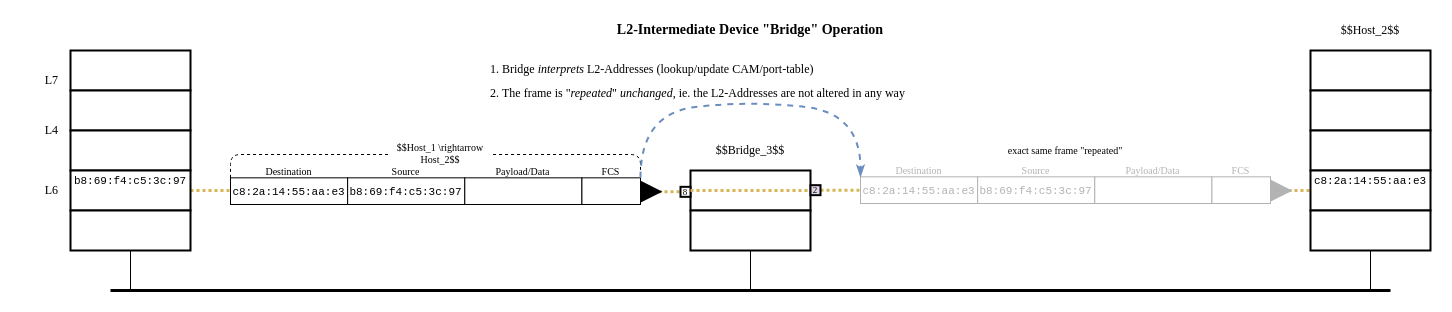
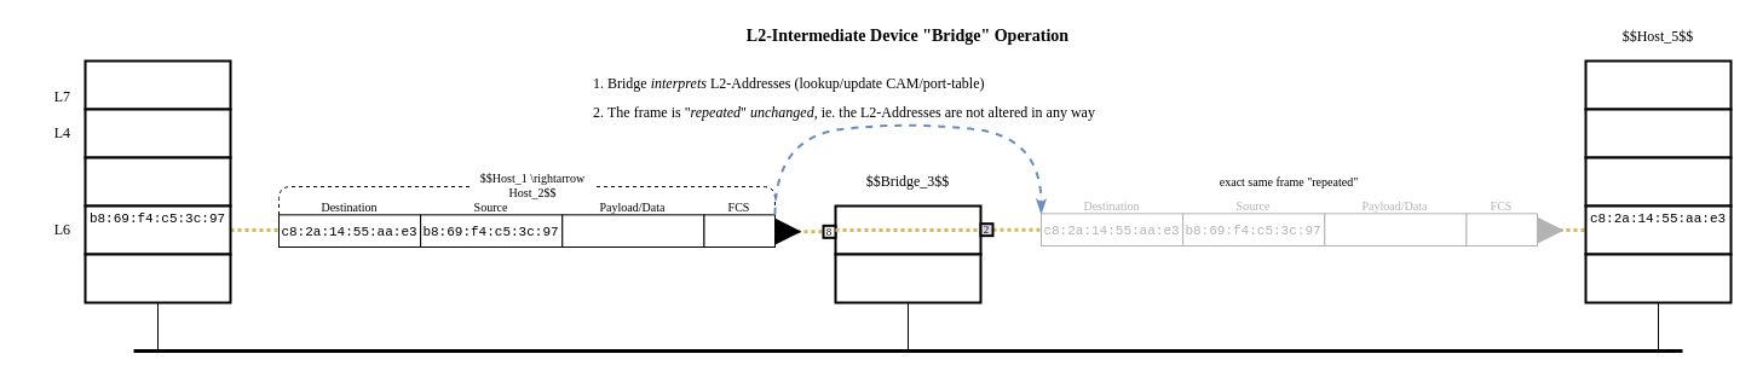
  <mxCell id="0" />
  <mxCell id="1" parent="0" />
  <mxCell id="2" value="" style="endArrow=none;dashed=1;html=1;strokeWidth=3;exitX=1;exitY=0.5;exitDx=0;exitDy=0;entryX=0;entryY=0.5;entryDx=0;entryDy=0;fillColor=#fff2cc;strokeColor=#d6b656;dashPattern=1 1;" parent="1" source="6" target="47" edge="1"><mxGeometry width="50" height="50" relative="1" as="geometry"><mxPoint x="190" y="190" as="sourcePoint" /><mxPoint x="690" y="190" as="targetPoint" /></mxGeometry></mxCell>
  <mxCell id="3" value="" style="rounded=0;whiteSpace=wrap;html=1;strokeWidth=2;" parent="1" vertex="1"><mxGeometry x="70" y="50" width="120" height="40" as="geometry" /></mxCell>
  <mxCell id="4" value="" style="rounded=0;whiteSpace=wrap;html=1;strokeWidth=2;" parent="1" vertex="1"><mxGeometry x="70" y="90" width="120" height="40" as="geometry" /></mxCell>
  <mxCell id="5" value="" style="rounded=0;whiteSpace=wrap;html=1;strokeWidth=2;" parent="1" vertex="1"><mxGeometry x="70" y="130" width="120" height="40" as="geometry" /></mxCell>
  <mxCell id="6" value="" style="rounded=0;whiteSpace=wrap;html=1;strokeWidth=2;" parent="1" vertex="1"><mxGeometry x="70" y="170" width="120" height="40" as="geometry" /></mxCell>
  <mxCell id="7" value="" style="rounded=0;whiteSpace=wrap;html=1;strokeWidth=2;" parent="1" vertex="1"><mxGeometry x="70" y="210" width="120" height="40" as="geometry" /></mxCell>
  <mxCell id="8" value="" style="endArrow=none;html=1;strokeWidth=3;" parent="1" edge="1"><mxGeometry width="50" height="50" relative="1" as="geometry"><mxPoint x="110" y="290" as="sourcePoint" /><mxPoint x="1390" y="290" as="targetPoint" /></mxGeometry></mxCell>
  <mxCell id="9" value="" style="endArrow=none;html=1;strokeWidth=1;entryX=0.5;entryY=1;entryDx=0;entryDy=0;" parent="1" target="7" edge="1"><mxGeometry width="50" height="50" relative="1" as="geometry"><mxPoint x="130" y="290" as="sourcePoint" /><mxPoint x="640" y="320" as="targetPoint" /></mxGeometry></mxCell>
  <mxCell id="10" value="" style="endArrow=none;dashed=1;html=1;strokeWidth=1;exitX=1;exitY=0.5;exitDx=0;exitDy=0;entryX=0;entryY=0.5;entryDx=0;entryDy=0;" parent="1" source="47" target="11" edge="1"><mxGeometry width="50" height="50" relative="1" as="geometry"><mxPoint x="590" y="370" as="sourcePoint" /><mxPoint x="350" y="190" as="targetPoint" /></mxGeometry></mxCell>
  <mxCell id="11" value="" style="rounded=0;whiteSpace=wrap;html=1;strokeWidth=2;" parent="1" vertex="1"><mxGeometry x="690" y="170" width="120" height="40" as="geometry" /></mxCell>
  <mxCell id="12" value="" style="rounded=0;whiteSpace=wrap;html=1;strokeWidth=2;" parent="1" vertex="1"><mxGeometry x="690" y="210" width="120" height="40" as="geometry" /></mxCell>
  <mxCell id="13" value="" style="endArrow=none;html=1;strokeWidth=1;entryX=0.5;entryY=1;entryDx=0;entryDy=0;" parent="1" target="12" edge="1"><mxGeometry width="50" height="50" relative="1" as="geometry"><mxPoint x="750" y="290" as="sourcePoint" /><mxPoint x="580" y="320" as="targetPoint" /></mxGeometry></mxCell>
  <mxCell id="14" value="L7" style="text;html=1;strokeColor=none;fillColor=none;align=right;verticalAlign=middle;whiteSpace=wrap;rounded=0;fontFamily=Verdana;" parent="1" vertex="1"><mxGeometry x="20" y="70" width="40" height="20" as="geometry" /></mxCell>
- <mxCell id="15" value="L4" style="text;html=1;strokeColor=none;fillColor=none;align=right;verticalAlign=middle;whiteSpace=wrap;rounded=0;fontFamily=Verdana;" parent="1" vertex="1"><mxGeometry x="20" y="120" width="40" height="20" as="geometry" /></mxCell>
+ <mxCell id="15" value="L4" style="text;html=1;strokeColor=none;fillColor=none;align=right;verticalAlign=middle;whiteSpace=wrap;rounded=0;fontFamily=Verdana;" parent="1" vertex="1"><mxGeometry x="20" y="100" width="40" height="20" as="geometry" /></mxCell>
  <mxCell id="16" value="L6" style="text;html=1;strokeColor=none;fillColor=none;align=right;verticalAlign=middle;whiteSpace=wrap;rounded=0;fontFamily=Verdana;" parent="1" vertex="1"><mxGeometry x="20" y="180" width="40" height="20" as="geometry" /></mxCell>
  <mxCell id="17" value="" style="endArrow=none;dashed=1;html=1;strokeWidth=3;entryX=0;entryY=0.5;entryDx=0;entryDy=0;fillColor=#fff2cc;strokeColor=#d6b656;dashPattern=1 1;" parent="1" source="48" target="24" edge="1"><mxGeometry width="50" height="50" relative="1" as="geometry"><mxPoint x="810" y="189" as="sourcePoint" /><mxPoint x="950" y="189.5" as="targetPoint" /></mxGeometry></mxCell>
  <mxCell id="18" value="$$Bridge_3$$" style="text;html=1;strokeColor=none;fillColor=none;align=center;verticalAlign=middle;whiteSpace=wrap;rounded=0;fontFamily=Verdana;" parent="1" vertex="1"><mxGeometry x="730" y="140" width="40" height="20" as="geometry" /></mxCell>
  <mxCell id="19" value="&lt;p class=&quot;p1&quot; style=&quot;margin: 0px ; font-stretch: normal ; line-height: normal ; font-size: 11px&quot;&gt;&lt;span class=&quot;s1&quot; style=&quot;background-color: rgb(255 , 255 , 255)&quot;&gt;&lt;font face=&quot;Courier New&quot;&gt;b8:69:f4:c5:3c:97&lt;/font&gt;&lt;/span&gt;&lt;/p&gt;" style="text;html=1;strokeColor=none;fillColor=none;align=center;verticalAlign=middle;whiteSpace=wrap;rounded=0;rotation=0;" parent="1" vertex="1"><mxGeometry x="110" y="170" width="40" height="20" as="geometry" /></mxCell>
  <mxCell id="20" value="" style="group" parent="1" vertex="1" connectable="0"><mxGeometry x="1310" y="20" width="120" height="270" as="geometry" /></mxCell>
  <mxCell id="21" value="" style="rounded=0;whiteSpace=wrap;html=1;strokeWidth=2;" parent="20" vertex="1"><mxGeometry y="30" width="120" height="40" as="geometry" /></mxCell>
  <mxCell id="22" value="" style="rounded=0;whiteSpace=wrap;html=1;strokeWidth=2;" parent="20" vertex="1"><mxGeometry y="70" width="120" height="40" as="geometry" /></mxCell>
  <mxCell id="23" value="" style="rounded=0;whiteSpace=wrap;html=1;strokeWidth=2;" parent="20" vertex="1"><mxGeometry y="110" width="120" height="40" as="geometry" /></mxCell>
  <mxCell id="24" value="" style="rounded=0;whiteSpace=wrap;html=1;strokeWidth=2;" parent="20" vertex="1"><mxGeometry y="150" width="120" height="40" as="geometry" /></mxCell>
  <mxCell id="25" value="" style="rounded=0;whiteSpace=wrap;html=1;strokeWidth=2;" parent="20" vertex="1"><mxGeometry y="190" width="120" height="40" as="geometry" /></mxCell>
  <mxCell id="26" value="" style="endArrow=none;html=1;strokeWidth=1;entryX=0.5;entryY=1;entryDx=0;entryDy=0;" parent="20" target="25" edge="1"><mxGeometry width="50" height="50" relative="1" as="geometry"><mxPoint x="60" y="270" as="sourcePoint" /><mxPoint x="-110" y="300" as="targetPoint" /></mxGeometry></mxCell>
- <mxCell id="27" value="$$Host_2$$" style="text;html=1;strokeColor=none;fillColor=none;align=center;verticalAlign=middle;whiteSpace=wrap;rounded=0;fontFamily=Verdana;" parent="20" vertex="1"><mxGeometry x="40" width="40" height="20" as="geometry" /></mxCell>
+ <mxCell id="27" value="$$Host_5$$" style="text;html=1;strokeColor=none;fillColor=none;align=center;verticalAlign=middle;whiteSpace=wrap;rounded=0;fontFamily=Verdana;" parent="20" vertex="1"><mxGeometry x="40" width="40" height="20" as="geometry" /></mxCell>
  <mxCell id="28" value="&lt;p class=&quot;p1&quot; style=&quot;margin: 0px ; font-stretch: normal ; line-height: normal ; font-size: 11px&quot;&gt;&lt;span class=&quot;s1&quot; style=&quot;background-color: rgb(255 , 255 , 255)&quot;&gt;&lt;font face=&quot;Courier New&quot;&gt;c8:2a:14:55:aa:e3&lt;/font&gt;&lt;/span&gt;&lt;/p&gt;" style="text;html=1;strokeColor=none;fillColor=none;align=center;verticalAlign=middle;whiteSpace=wrap;rounded=0;rotation=0;" parent="20" vertex="1"><mxGeometry x="40" y="150" width="40" height="20" as="geometry" /></mxCell>
  <mxCell id="29" value="" style="group" parent="1" vertex="1" connectable="0"><mxGeometry x="230" y="143" width="432" height="61" as="geometry" /></mxCell>
  <mxCell id="30" value="" style="group" parent="29" vertex="1" connectable="0"><mxGeometry y="21" width="432" height="40" as="geometry" /></mxCell>
  <mxCell id="31" value="" style="group" parent="30" vertex="1" connectable="0"><mxGeometry width="410" height="40" as="geometry" /></mxCell>
  <mxCell id="32" value="" style="rounded=0;whiteSpace=wrap;html=1;strokeWidth=1;fontFamily=Verdana;align=right;fontSize=10;" parent="31" vertex="1"><mxGeometry y="13.333" width="117.143" height="26.667" as="geometry" /></mxCell>
  <mxCell id="33" value="" style="rounded=0;whiteSpace=wrap;html=1;strokeWidth=1;fontFamily=Verdana;align=right;fontSize=10;" parent="31" vertex="1"><mxGeometry x="117.143" y="13.333" width="117.143" height="26.667" as="geometry" /></mxCell>
  <mxCell id="34" value="" style="rounded=0;whiteSpace=wrap;html=1;strokeWidth=1;fontFamily=Verdana;align=right;fontSize=10;" parent="31" vertex="1"><mxGeometry x="234.286" y="13.333" width="117.143" height="26.667" as="geometry" /></mxCell>
  <mxCell id="35" value="" style="rounded=0;whiteSpace=wrap;html=1;strokeWidth=1;fontFamily=Verdana;align=right;fontSize=10;" parent="31" vertex="1"><mxGeometry x="351.429" y="13.333" width="58.571" height="26.667" as="geometry" /></mxCell>
  <mxCell id="36" value="&lt;p class=&quot;p1&quot; style=&quot;margin: 0px ; font-stretch: normal ; line-height: normal ; font-size: 11px&quot;&gt;&lt;span class=&quot;s1&quot; style=&quot;background-color: rgb(255 , 255 , 255)&quot;&gt;&lt;font face=&quot;Courier New&quot;&gt;b8:69:f4:c5:3c:97&lt;/font&gt;&lt;/span&gt;&lt;/p&gt;" style="text;html=1;strokeColor=none;fillColor=none;align=center;verticalAlign=middle;whiteSpace=wrap;rounded=0;rotation=0;" parent="31" vertex="1"><mxGeometry x="156.19" y="20" width="39.048" height="13.333" as="geometry" /></mxCell>
  <mxCell id="37" value="&lt;p class=&quot;p1&quot; style=&quot;margin: 0px ; font-stretch: normal ; line-height: normal ; font-size: 11px&quot;&gt;&lt;span class=&quot;s1&quot; style=&quot;background-color: rgb(255 , 255 , 255)&quot;&gt;&lt;font face=&quot;Courier New&quot;&gt;c8:2a:14:55:aa:e3&lt;/font&gt;&lt;/span&gt;&lt;/p&gt;" style="text;html=1;strokeColor=none;fillColor=none;align=center;verticalAlign=middle;whiteSpace=wrap;rounded=0;rotation=0;" parent="31" vertex="1"><mxGeometry x="39.048" y="20.167" width="39.048" height="13.333" as="geometry" /></mxCell>
  <mxCell id="38" value="Destination" style="text;html=1;strokeColor=none;fillColor=none;align=center;verticalAlign=middle;whiteSpace=wrap;rounded=0;fontFamily=Verdana;fontSize=10;" parent="31" vertex="1"><mxGeometry x="39.048" width="39.048" height="13.333" as="geometry" /></mxCell>
  <mxCell id="39" value="Source" style="text;html=1;strokeColor=none;fillColor=none;align=center;verticalAlign=middle;whiteSpace=wrap;rounded=0;fontFamily=Verdana;fontSize=10;" parent="31" vertex="1"><mxGeometry x="156.19" width="39.048" height="13.333" as="geometry" /></mxCell>
  <mxCell id="40" value="Payload/Data" style="text;html=1;strokeColor=none;fillColor=none;align=center;verticalAlign=middle;whiteSpace=wrap;rounded=0;fontFamily=Verdana;fontSize=10;" parent="31" vertex="1"><mxGeometry x="273.333" width="39.048" height="13.333" as="geometry" /></mxCell>
  <mxCell id="41" value="FCS" style="text;html=1;strokeColor=none;fillColor=none;align=center;verticalAlign=middle;whiteSpace=wrap;rounded=0;fontFamily=Verdana;fontSize=10;" parent="31" vertex="1"><mxGeometry x="361.19" width="39.048" height="13.333" as="geometry" /></mxCell>
  <mxCell id="42" value="" style="endArrow=none;dashed=1;html=1;strokeWidth=1;fontFamily=Verdana;fontSize=10;exitX=0;exitY=0;exitDx=0;exitDy=0;entryX=1;entryY=0;entryDx=0;entryDy=0;" parent="31" source="32" target="35" edge="1"><mxGeometry width="50" height="50" relative="1" as="geometry"><mxPoint x="140" y="280" as="sourcePoint" /><mxPoint x="530" y="-100" as="targetPoint" /><Array as="points"><mxPoint y="-10" /><mxPoint x="410" y="-10" /></Array></mxGeometry></mxCell>
  <mxCell id="43" value="" style="endArrow=block;html=1;strokeWidth=6;fontFamily=Verdana;fontSize=10;endFill=1;" parent="30" edge="1"><mxGeometry width="50" height="50" relative="1" as="geometry"><mxPoint x="412" y="27.17" as="sourcePoint" /><mxPoint x="432" y="27.17" as="targetPoint" /></mxGeometry></mxCell>
  <mxCell id="44" value="$$Host_1 \rightarrow Host_2$$" style="text;html=1;strokeColor=none;align=center;verticalAlign=middle;whiteSpace=wrap;rounded=0;fontFamily=Verdana;fontSize=10;fillColor=#ffffff;" parent="29" vertex="1"><mxGeometry x="160" width="100" height="20" as="geometry" /></mxCell>
  <mxCell id="45" value="exact same frame &quot;repeated&quot;" style="text;html=1;strokeColor=none;fillColor=none;align=center;verticalAlign=middle;whiteSpace=wrap;rounded=0;fontFamily=Verdana;fontSize=10;" parent="1" vertex="1"><mxGeometry x="880" y="140" width="370" height="20" as="geometry" /></mxCell>
  <mxCell id="46" value="&lt;ol style=&quot;line-height: 200%&quot;&gt;&lt;li&gt;&lt;font style=&quot;font-size: 12px&quot;&gt;Bridge &lt;i&gt;interprets &lt;/i&gt;L2-Addresses (lookup/update CAM/port-table)&lt;/font&gt;&lt;/li&gt;&lt;li&gt;&lt;font style=&quot;font-size: 12px&quot;&gt;&lt;span&gt;The frame is &quot;&lt;/span&gt;&lt;i&gt;repeated&lt;/i&gt;&lt;span&gt;&quot; &lt;/span&gt;&lt;i&gt;unchanged&lt;/i&gt;&lt;span&gt;, ie. the L2-Addresses are not altered in any way&lt;/span&gt;&lt;/font&gt;&lt;/li&gt;&lt;/ol&gt;" style="text;html=1;strokeColor=none;fillColor=none;align=left;verticalAlign=middle;whiteSpace=wrap;rounded=0;fontFamily=Verdana;fontSize=12;" parent="1" vertex="1"><mxGeometry x="460" y="70" width="640" height="20" as="geometry" /></mxCell>
  <mxCell id="47" value="&lt;font style=&quot;font-size: 9px&quot; face=&quot;Verdana&quot;&gt;8&lt;/font&gt;" style="whiteSpace=wrap;html=1;aspect=fixed;strokeWidth=2;" parent="1" vertex="1"><mxGeometry x="680" y="186.33" width="10" height="10" as="geometry" /></mxCell>
  <mxCell id="48" value="2" style="whiteSpace=wrap;html=1;aspect=fixed;strokeWidth=2;fontFamily=Verdana;fontSize=9;fillColor=#e1d5e7;" parent="1" vertex="1"><mxGeometry x="810" y="184.67" width="10" height="10" as="geometry" /></mxCell>
  <mxCell id="49" value="" style="endArrow=none;dashed=1;html=1;strokeWidth=1;entryX=0;entryY=0.5;entryDx=0;entryDy=0;" parent="1" target="48" edge="1"><mxGeometry width="50" height="50" relative="1" as="geometry"><mxPoint x="810" y="189" as="sourcePoint" /><mxPoint x="1310" y="190" as="targetPoint" /></mxGeometry></mxCell>
  <mxCell id="50" value="L2-Intermediate Device &quot;Bridge&quot; Operation" style="text;html=1;strokeColor=none;fillColor=none;align=center;verticalAlign=middle;whiteSpace=wrap;rounded=0;fontFamily=Verdana;fontSize=14;fontStyle=1" parent="1" vertex="1"><mxGeometry x="190" y="20" width="1120" height="20" as="geometry" /></mxCell>
  <mxCell id="51" value="" style="endArrow=block;html=1;strokeWidth=6;fontFamily=Verdana;fontSize=10;endFill=1;fontColor=#B3B3B3;strokeColor=#B3B3B3;" parent="1" edge="1"><mxGeometry width="50" height="50" relative="1" as="geometry"><mxPoint x="1272" y="190.17" as="sourcePoint" /><mxPoint x="1292" y="190.17" as="targetPoint" /></mxGeometry></mxCell>
  <mxCell id="52" value="" style="rounded=0;whiteSpace=wrap;html=1;strokeWidth=1;fontFamily=Verdana;align=right;fontSize=10;fontColor=#B3B3B3;strokeColor=#B3B3B3;" parent="1" vertex="1"><mxGeometry x="860" y="176.333" width="117.143" height="26.667" as="geometry" /></mxCell>
  <mxCell id="53" value="" style="rounded=0;whiteSpace=wrap;html=1;strokeWidth=1;fontFamily=Verdana;align=right;fontSize=10;fontColor=#B3B3B3;strokeColor=#B3B3B3;" parent="1" vertex="1"><mxGeometry x="977.143" y="176.333" width="117.143" height="26.667" as="geometry" /></mxCell>
  <mxCell id="54" value="" style="rounded=0;whiteSpace=wrap;html=1;strokeWidth=1;fontFamily=Verdana;align=right;fontSize=10;fontColor=#B3B3B3;strokeColor=#B3B3B3;" parent="1" vertex="1"><mxGeometry x="1094.286" y="176.333" width="117.143" height="26.667" as="geometry" /></mxCell>
  <mxCell id="55" value="" style="rounded=0;whiteSpace=wrap;html=1;strokeWidth=1;fontFamily=Verdana;align=right;fontSize=10;fontColor=#B3B3B3;strokeColor=#B3B3B3;" parent="1" vertex="1"><mxGeometry x="1211.429" y="176.333" width="58.571" height="26.667" as="geometry" /></mxCell>
  <mxCell id="56" value="&lt;p class=&quot;p1&quot; style=&quot;margin: 0px ; font-stretch: normal ; line-height: normal ; font-size: 11px&quot;&gt;&lt;span class=&quot;s1&quot; style=&quot;background-color: rgb(255 , 255 , 255)&quot;&gt;&lt;font face=&quot;Courier New&quot;&gt;b8:69:f4:c5:3c:97&lt;/font&gt;&lt;/span&gt;&lt;/p&gt;" style="text;html=1;strokeColor=none;fillColor=none;align=center;verticalAlign=middle;whiteSpace=wrap;rounded=0;rotation=0;fontColor=#B3B3B3;" parent="1" vertex="1"><mxGeometry x="1016.19" y="183" width="39.048" height="13.333" as="geometry" /></mxCell>
  <mxCell id="57" value="&lt;p class=&quot;p1&quot; style=&quot;margin: 0px ; font-stretch: normal ; line-height: normal ; font-size: 11px&quot;&gt;&lt;span class=&quot;s1&quot; style=&quot;background-color: rgb(255 , 255 , 255)&quot;&gt;&lt;font face=&quot;Courier New&quot;&gt;c8:2a:14:55:aa:e3&lt;/font&gt;&lt;/span&gt;&lt;/p&gt;" style="text;html=1;strokeColor=none;fillColor=none;align=center;verticalAlign=middle;whiteSpace=wrap;rounded=0;rotation=0;fontColor=#B3B3B3;" parent="1" vertex="1"><mxGeometry x="899.048" y="183.167" width="39.048" height="13.333" as="geometry" /></mxCell>
  <mxCell id="58" value="Destination" style="text;html=1;strokeColor=none;fillColor=none;align=center;verticalAlign=middle;whiteSpace=wrap;rounded=0;fontFamily=Verdana;fontSize=10;fontColor=#B3B3B3;" parent="1" vertex="1"><mxGeometry x="899.048" y="163" width="39.048" height="13.333" as="geometry" /></mxCell>
  <mxCell id="59" value="Source" style="text;html=1;strokeColor=none;fillColor=none;align=center;verticalAlign=middle;whiteSpace=wrap;rounded=0;fontFamily=Verdana;fontSize=10;fontColor=#B3B3B3;" parent="1" vertex="1"><mxGeometry x="1016.19" y="163" width="39.048" height="13.333" as="geometry" /></mxCell>
  <mxCell id="60" value="Payload/Data" style="text;html=1;strokeColor=none;fillColor=none;align=center;verticalAlign=middle;whiteSpace=wrap;rounded=0;fontFamily=Verdana;fontSize=10;fontColor=#B3B3B3;" parent="1" vertex="1"><mxGeometry x="1133.333" y="163" width="39.048" height="13.333" as="geometry" /></mxCell>
  <mxCell id="61" value="FCS" style="text;html=1;strokeColor=none;fillColor=none;align=center;verticalAlign=middle;whiteSpace=wrap;rounded=0;fontFamily=Verdana;fontSize=10;fontColor=#B3B3B3;" parent="1" vertex="1"><mxGeometry x="1221.19" y="163" width="39.048" height="13.333" as="geometry" /></mxCell>
  <mxCell id="62" value="" style="endArrow=none;dashed=1;html=1;strokeWidth=3;exitX=0;exitY=0.5;exitDx=0;exitDy=0;entryX=1;entryY=0.5;entryDx=0;entryDy=0;fillColor=#fff2cc;strokeColor=#d6b656;dashPattern=1 1;" parent="1" source="11" target="11" edge="1"><mxGeometry width="50" height="50" relative="1" as="geometry"><mxPoint x="545" y="490" as="sourcePoint" /><mxPoint x="1035" y="491.33" as="targetPoint" /></mxGeometry></mxCell>
  <mxCell id="63" value="" style="endArrow=classicThin;dashed=1;html=1;strokeWidth=2;fontFamily=Verdana;fontSize=14;fontColor=#000000;curved=1;endFill=1;fillColor=#dae8fc;strokeColor=#6c8ebf;exitX=1;exitY=0;exitDx=0;exitDy=0;entryX=0;entryY=0;entryDx=0;entryDy=0;" parent="1" source="35" target="52" edge="1"><mxGeometry width="50" height="50" relative="1" as="geometry"><mxPoint x="630" y="150" as="sourcePoint" /><mxPoint x="860" y="170" as="targetPoint" /><Array as="points"><mxPoint x="640" y="113" /><mxPoint x="750" y="100" /><mxPoint x="860" y="113" /></Array></mxGeometry></mxCell>
